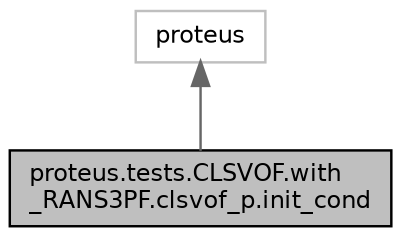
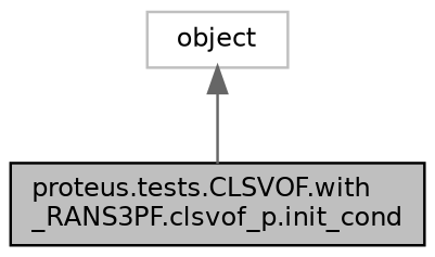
  digraph {
    fontname="DejaVu Sans"
    node [fontname="DejaVu Sans" fontsize=10 shape=record style=filled]
    n1 [color=black fillcolor=grey75 fontcolor=black height=0.2 label="proteus.tests.CLSVOF.with\l_RANS3PF.clsvof_p.init_cond" width=0.4]
-   n2 [color=grey75 fillcolor=white height=0.2 label=proteus width=0.4]
+   n2 [color=grey75 fillcolor=white height=0.2 label=object width=0.4]
    n2 -> n1 [color=gray40 dir=back fontname="DejaVu Sans" fontsize=10 labelfontname=Helvetica labelfontsize=10 style=solid]
  }
